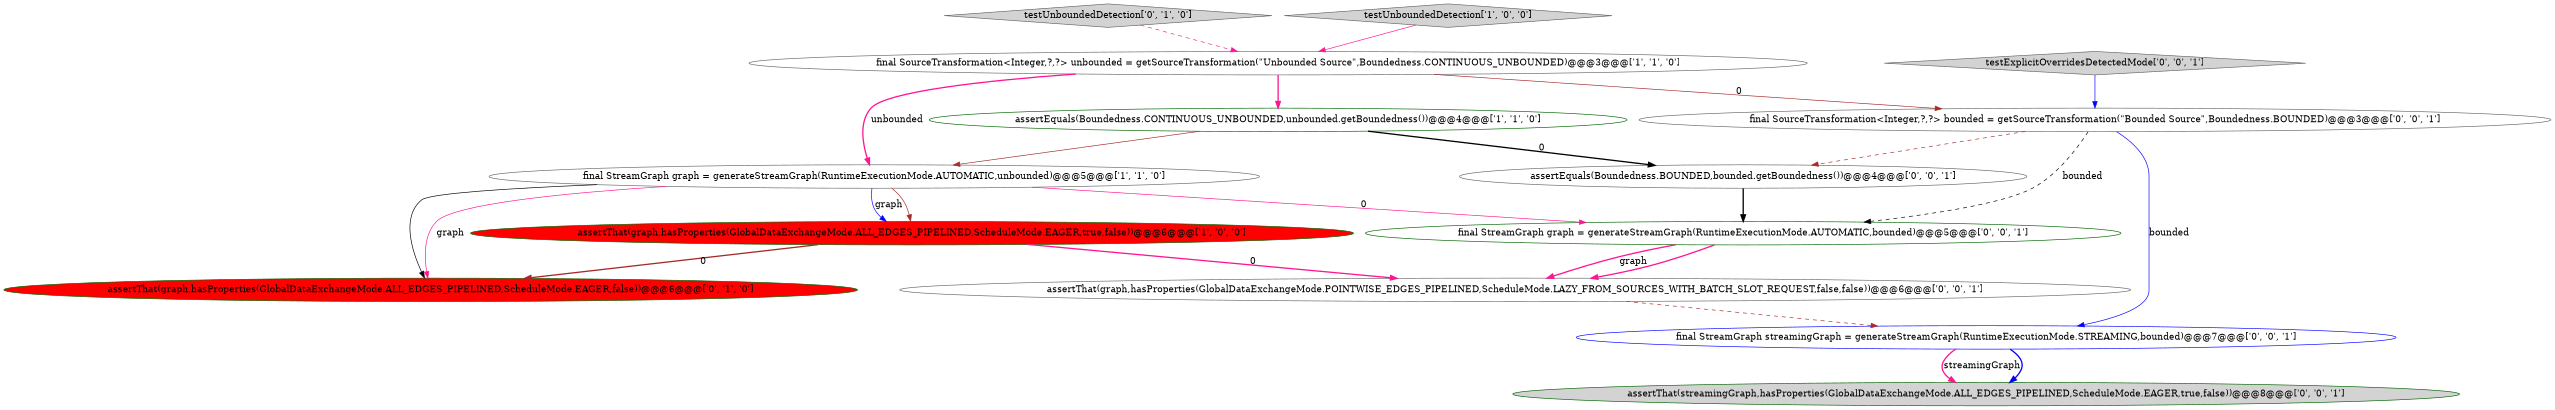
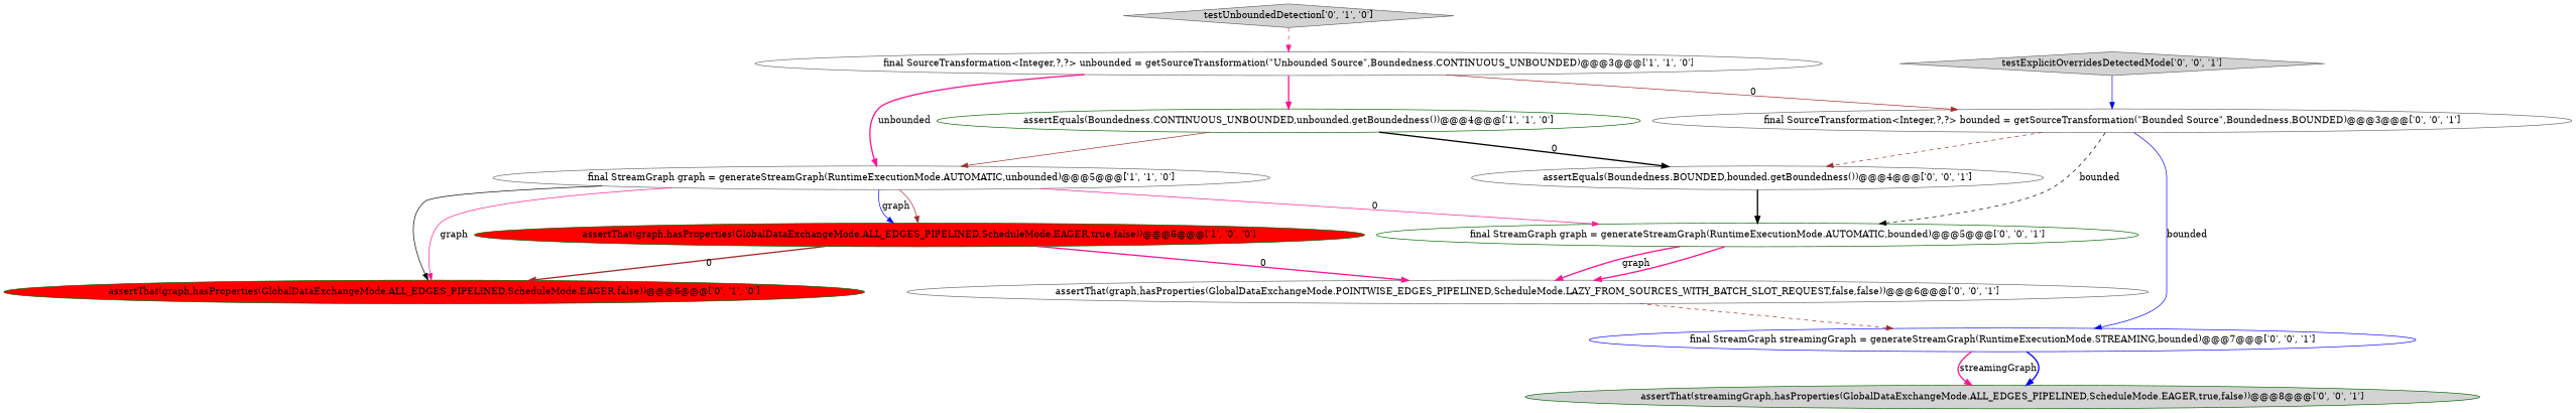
  digraph {
    node [fillcolor=white shape=ellipse style=filled color=gray40]
    edge [style=bold color=deeppink]
    n1 [label="final StreamGraph streamingGraph = generateStreamGraph(RuntimeExecutionMode.STREAMING,bounded)@@@7@@@['0', '0', '1']" color=blue]
    n2 [fillcolor=lightgray label="assertThat(streamingGraph,hasProperties(GlobalDataExchangeMode.ALL_EDGES_PIPELINED,ScheduleMode.EAGER,true,false))@@@8@@@['0', '0', '1']" color=darkgreen]
    n3 [label="final StreamGraph graph = generateStreamGraph(RuntimeExecutionMode.AUTOMATIC,unbounded)@@@5@@@['1', '1', '0']"]
    n4 [label="final StreamGraph graph = generateStreamGraph(RuntimeExecutionMode.AUTOMATIC,bounded)@@@5@@@['0', '0', '1']" color=darkgreen]
    n5 [fillcolor=red label="assertThat(graph,hasProperties(GlobalDataExchangeMode.ALL_EDGES_PIPELINED,ScheduleMode.EAGER,false))@@@6@@@['0', '1', '0']" color=darkgreen]
    n6 [fillcolor=red label="assertThat(graph,hasProperties(GlobalDataExchangeMode.ALL_EDGES_PIPELINED,ScheduleMode.EAGER,true,false))@@@6@@@['1', '0', '0']" color=darkgreen]
    n7 [label="final SourceTransformation<Integer,?,?> bounded = getSourceTransformation(\"Bounded Source\",Boundedness.BOUNDED)@@@3@@@['0', '0', '1']"]
    n8 [label="assertEquals(Boundedness.BOUNDED,bounded.getBoundedness())@@@4@@@['0', '0', '1']"]
    n9 [fillcolor=lightgray label="testExplicitOverridesDetectedMode['0', '0', '1']" shape=diamond]
    n10 [label="assertThat(graph,hasProperties(GlobalDataExchangeMode.POINTWISE_EDGES_PIPELINED,ScheduleMode.LAZY_FROM_SOURCES_WITH_BATCH_SLOT_REQUEST,false,false))@@@6@@@['0', '0', '1']"]
    n11 [fillcolor=lightgray label="testUnboundedDetection['0', '1', '0']" shape=diamond]
    n12 [label="final SourceTransformation<Integer,?,?> unbounded = getSourceTransformation(\"Unbounded Source\",Boundedness.CONTINUOUS_UNBOUNDED)@@@3@@@['1', '1', '0']"]
    n13 [label="assertEquals(Boundedness.CONTINUOUS_UNBOUNDED,unbounded.getBoundedness())@@@4@@@['1', '1', '0']" color=darkgreen]
-   n14 [fillcolor=lightgray label="testUnboundedDetection['1', '0', '0']" shape=diamond]
    n1 -> n2 [label=streamingGraph]
    n1 -> n2 [color=blue]
    n3 -> n4 [label=0 style=solid]
    n3 -> n5 [style=solid color=black]
    n3 -> n5 [label="graph" style=solid]
    n3 -> n6 [label="graph" style=solid color=blue]
    n3 -> n6 [style=solid color=brown]
    n4 -> n10 [label="graph"]
    n4 -> n10
    n6 -> n5 [label=0 color=brown]
    n6 -> n10 [label=0]
    n7 -> n1 [label=bounded style=solid color=blue]
    n7 -> n4 [label=bounded style=dashed color=black]
    n7 -> n8 [style=dashed color=brown]
    n8 -> n4 [color=black]
    n9 -> n7 [style=solid color=blue]
    n10 -> n1 [style=dashed color=brown]
    n11 -> n12 [style=dashed]
    n12 -> n3 [label=unbounded]
    n12 -> n7 [label=0 style=solid color=brown]
    n12 -> n13
    n13 -> n3 [style=solid color=brown]
    n13 -> n8 [label=0 color=black]
-   n14 -> n12 [style=solid]
  }
